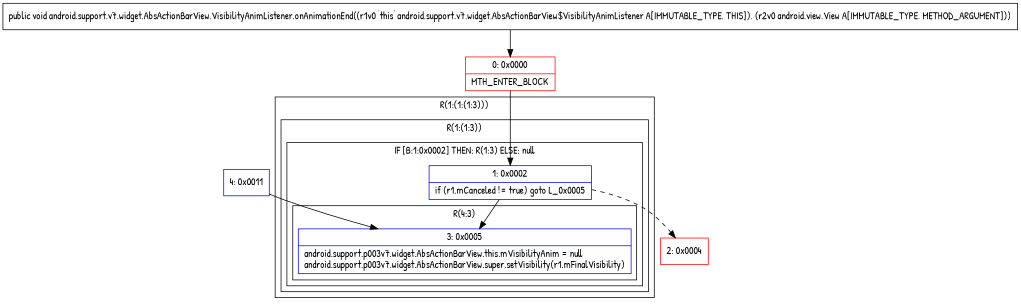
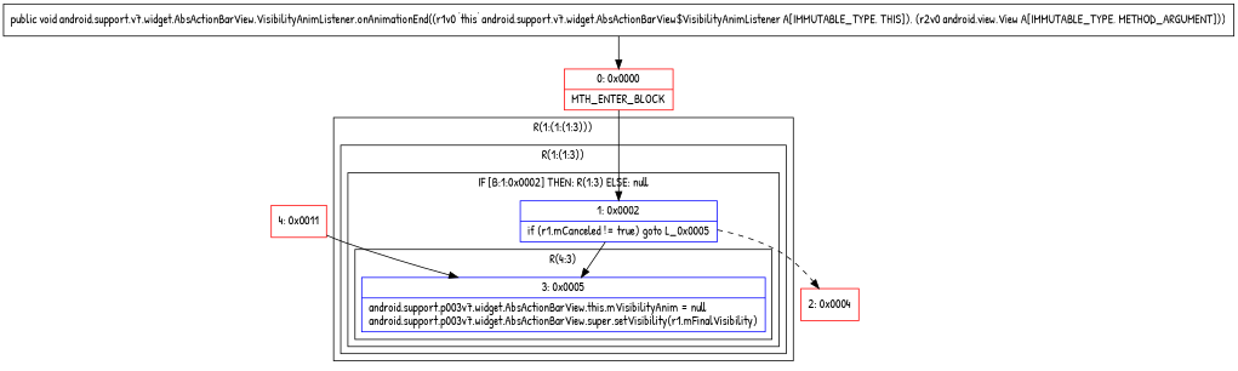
  digraph {
    fontname="Patrick Hand"
    node [color=red fontname="Patrick Hand" shape=record]
    edge [fontname="Patrick Hand"]
    n1 [color=blue label="{3\:\ 0x0005|android.support.p003v7.widget.AbsActionBarView.this.mVisibilityAnim = null\landroid.support.p003v7.widget.AbsActionBarView.super.setVisibility(r1.mFinalVisibility)\l}"]
    n2 [color=blue label="{1\:\ 0x0002|if (r1.mCanceled != true) goto L_0x0005\l}"]
    n3 [label="{2\:\ 0x0004}"]
-   n4 [color=blue label="{4\:\ 0x0011}"]
+   n4 [label="{4\:\ 0x0011}"]
    n5 [label="{0\:\ 0x0000|MTH_ENTER_BLOCK\l}"]
    n6 [label="{public void android.support.v7.widget.AbsActionBarView.VisibilityAnimListener.onAnimationEnd((r1v0 'this' android.support.v7.widget.AbsActionBarView$VisibilityAnimListener A[IMMUTABLE_TYPE, THIS]), (r2v0 android.view.View A[IMMUTABLE_TYPE, METHOD_ARGUMENT])) }" color=""]
    subgraph cluster_1 {
      label="R(1:(1:(1:3)))"
      subgraph cluster_2 {
        label="R(1:(1:3))"
        subgraph cluster_3 {
          label="IF [B:1:0x0002] THEN: R(1:3) ELSE: null"
          n2
          subgraph cluster_4 {
            label="R(4:3)"
            n1
          }
        }
      }
    }
    n2 -> n1
    n2 -> n3 [style=dashed]
    n4 -> n1
    n5 -> n2
    n6 -> n5
  }
